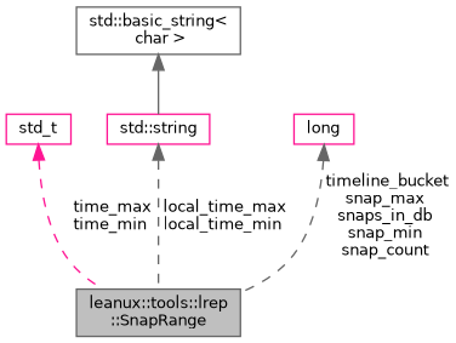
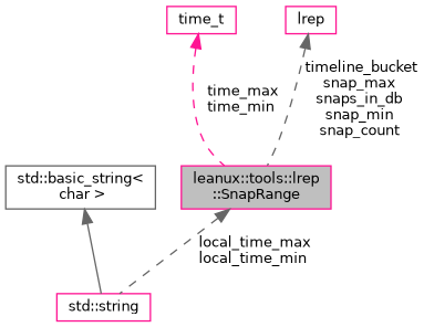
  digraph {
    node [color=deeppink fontname=Helvetica fontsize=10 shape=record]
    edge [color=gray40 dir=back fontname=Helvetica fontsize=10 labelfontname=Helvetica labelfontsize=10 style=dashed]
-   n1 [color=gray40 fillcolor=grey75 fontcolor=black height=0.2 label="leanux::tools::lrep\l::SnapRange" style=filled width=0.4]
-   n2 [height=0.2 label=std_t width=0.4]
+   n1 [fillcolor=grey75 fontcolor=black height=0.2 label="leanux::tools::lrep\l::SnapRange" style=filled width=0.4]
+   n2 [height=0.2 label=time_t width=0.4]
    n3 [height=0.2 label="std::string" width=0.4]
    n4 [color=gray40 height=0.2 label="std::basic_string\<\l char \>" width=0.4]
-   n5 [height=0.2 label=long width=0.4]
+   n5 [height=0.2 label=lrep width=0.4]
    n2 -> n1 [color=deeppink label=" time_max\ntime_min"]
-   n3 -> n1 [label=" local_time_max\nlocal_time_min"]
+   n1 -> n3 [label=" local_time_max\nlocal_time_min"]
    n4 -> n3 [style=solid]
    n5 -> n1 [label=" timeline_bucket\nsnap_max\nsnaps_in_db\nsnap_min\nsnap_count"]
  }
